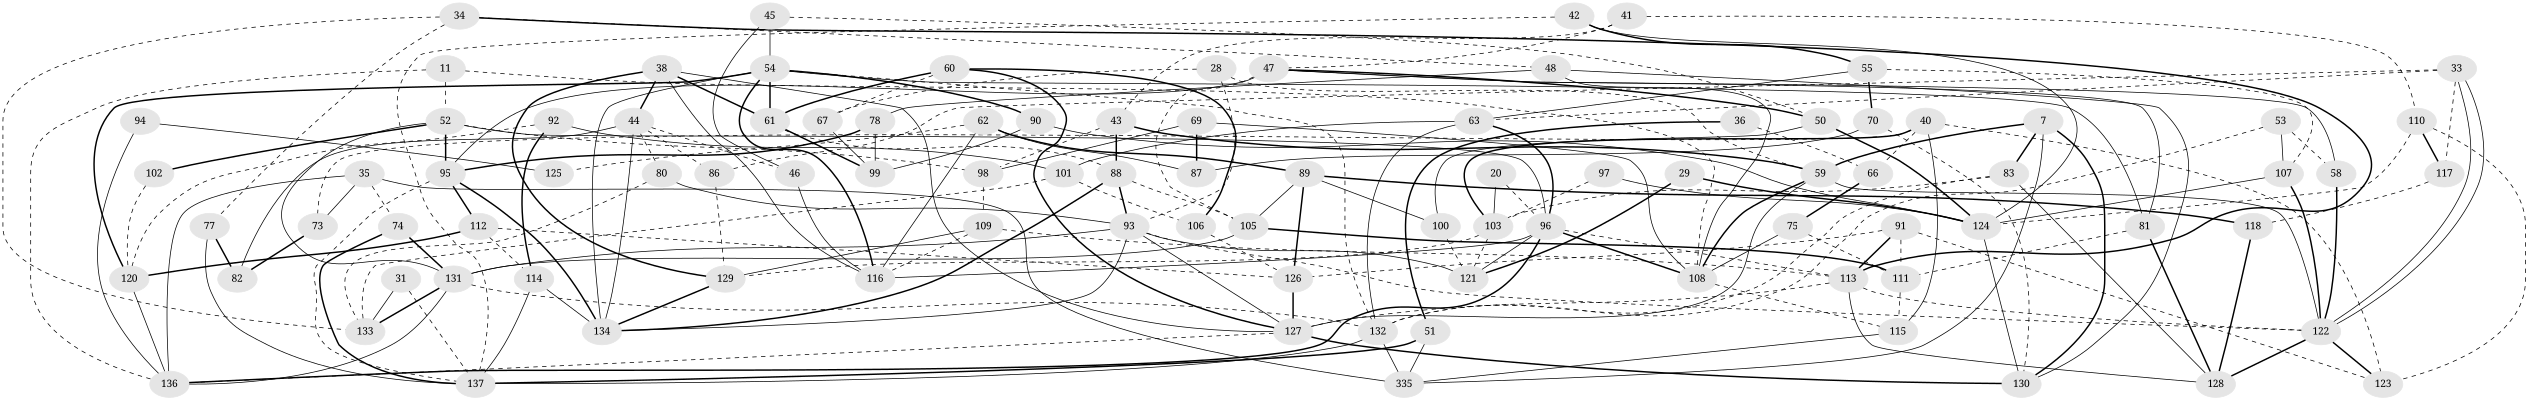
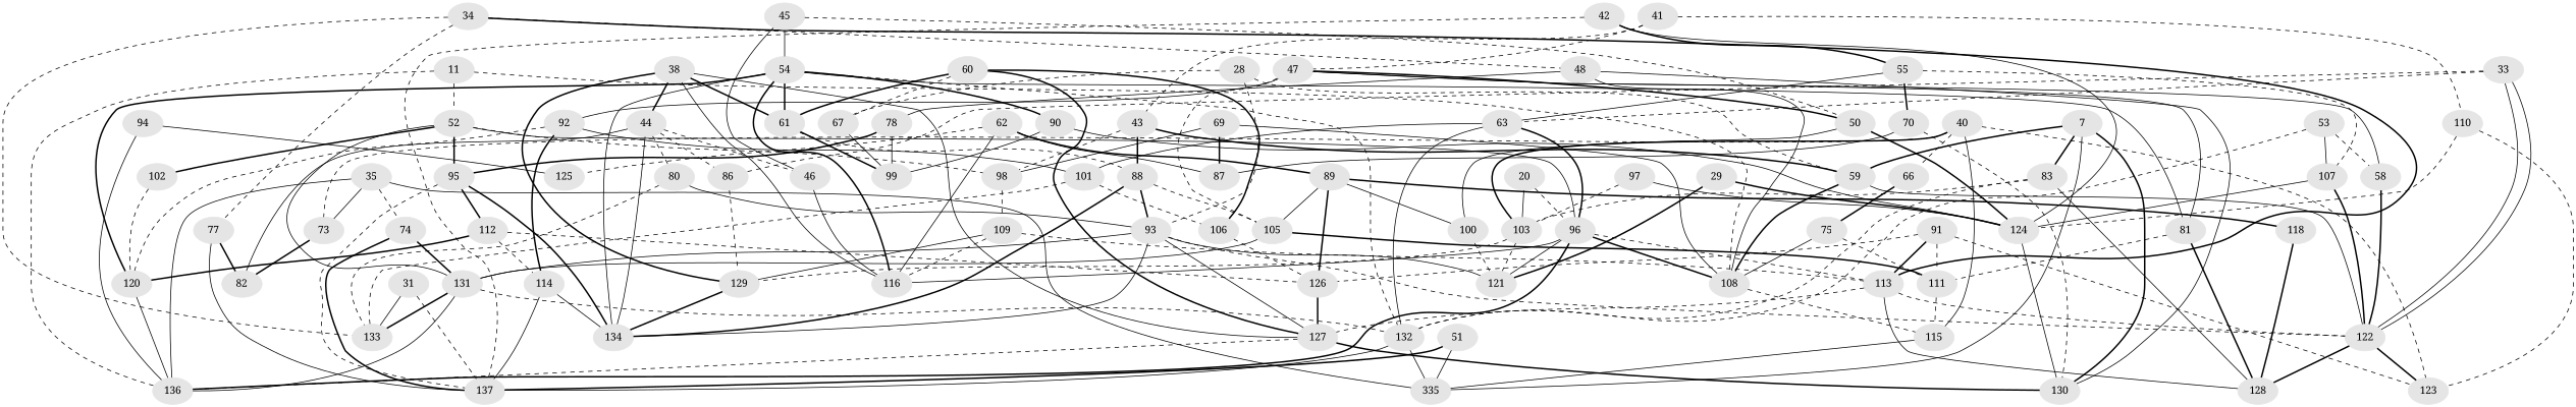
  graph {
    fontname="Noto Serif"
    node [color=gray90 fontname="Noto Serif" style=filled]
    edge [fontname="Noto Serif" style=dashed]
    59 [super="+57"]
    108 [super="+2"]
    122 [super="+22"]
    127 [super="+32"]
    7
    83
    130 [super="+18"]
    n8 [label=335 super="+3"]
    103
    132 [super="+72"]
    128 [super="+13"]
    52 [super="+39"]
    96 [super="+9+10+85"]
    98
    95
    102
    131 [super="+37+56"]
    11
    136 [super="+19"]
    115
    121 [super="+104"]
    113 [super="+25+76"]
    116 [super="+24"]
    20
    129
    28
    67 [super="+15"]
    93 [super="+23+71"]
    99 [super="+84"]
    134 [super="+68+26"]
    29
    124 [super="+65"]
    31
    133
    137 [super="+1+119"]
    63 [super="+16"]
    101
    33
    86
-   117
    118
    123
    34
    48
    77
    78
    82
    35
    73
    74
-   36
    51
    66
    75
    38
    44
    61
    46
    80
    88 [super="+49"]
    40 [super="+12"]
    41
    43
    47 [super="+17"]
    110
    50
    58
    81
    92 [super="+64"]
    105 [super="+4"]
    42
    55
    107
    70
    109
    45
    54 [super="+14"]
    100
    90
    120
    111 [super="+8"]
    114
    112
    53
    87
    60
    106
    126
    62
    125
    89 [super="+5"]
    69
    91
    94
    97
    59 -- 108 [style=bold weight=2]
    59 -- 122 [style=solid]
-   59 -- 127 [style=solid]
    108 -- 115
    122 -- 128 [style=bold]
    122 -- 123 [style=bold]
    127 -- 130 [style=bold]
    127 -- 136
    7 -- 59 [style=bold]
    7 -- 83 [style=bold]
    7 -- 130 [style=bold]
    7 -- n8 [style=solid]
    83 -- 103
    83 -- 132
    83 -- 128 [style=solid]
    103 -- 121 [weight=2]
    103 -- 129
    132 -- n8 [style=solid weight=2]
    132 -- 137 [style=solid]
    52 -- 96 [style=solid]
    52 -- 98
    52 -- 95 [style=bold]
    52 -- 102 [style=bold weight=2]
    52 -- 131 [style=solid weight=2]
    96 -- 108 [style=bold weight=2]
    96 -- 136 [style=bold]
    96 -- 121 [style=solid weight=2]
    96 -- 113
    96 -- 116 [style=solid weight=2]
    98 -- 109
    95 -- 134 [style=bold weight=2]
    95 -- 137
    95 -- 112 [style=bold]
    102 -- 120
    131 -- 132
    131 -- 136 [style=solid]
    131 -- 133 [style=bold weight=2]
    11 -- 108
    11 -- 52 [weight=2]
    11 -- 136
    115 -- n8 [style=solid]
    113 -- 122
    113 -- 127 [weight=2]
    113 -- 128 [style=solid]
    20 -- 103 [style=solid]
    20 -- 96
    129 -- 134 [style=bold]
    28 -- 59
    28 -- 67
    28 -- 93
    67 -- 99 [style=solid]
    93 -- 122
    93 -- 127 [style=solid]
    93 -- 131 [style=solid]
    93 -- 121 [style=solid weight=2]
    93 -- 134 [style=solid]
    29 -- 121 [style=bold]
    29 -- 124 [style=bold]
    124 -- 130 [style=solid]
    31 -- 133 [style=solid]
    31 -- 137
    63 -- 132 [style=solid]
    63 -- 96 [style=bold]
    63 -- 101 [style=solid weight=2]
    101 -- 133
    101 -- 106
    33 -- 122 [style=solid]
    33 -- 122 [style=solid]
    33 -- 63
    33 -- 86
-   33 -- 117
    86 -- 129
-   117 -- 118
    118 -- 128 [style=bold]
    34 -- 113 [style=bold]
    34 -- 133
    34 -- 48
    34 -- 77
    48 -- 108 [style=solid]
    48 -- 130 [style=solid]
    48 -- 78 [style=solid]
    77 -- 137 [style=solid]
    77 -- 82 [style=bold]
    78 -- 95 [style=bold]
    78 -- 99 [style=solid weight=2]
    35 -- n8 [style=solid]
    35 -- 136 [style=solid]
    35 -- 73 [style=solid]
    35 -- 74
    73 -- 82 [style=bold]
    74 -- 131 [style=bold]
    74 -- 137 [style=bold]
-   36 -- 51 [style=bold]
-   36 -- 66
    51 -- n8 [style=solid]
    51 -- 137 [style=bold]
    66 -- 75 [style=bold]
    75 -- 108 [style=solid]
    75 -- 111
    38 -- 127 [style=solid]
    38 -- 116 [style=solid]
    38 -- 129 [style=bold]
    38 -- 44 [style=bold]
    38 -- 61 [style=bold]
    44 -- 134 [style=solid]
    44 -- 86
    44 -- 82 [style=solid]
    44 -- 46
    44 -- 80
    61 -- 99 [style=bold weight=2]
    61 -- 88
    46 -- 116 [style=solid]
    80 -- 93 [style=solid]
    80 -- 133
    88 -- 93 [style=bold weight=2]
    88 -- 134 [style=bold]
    88 -- 105
    40 -- 103 [style=bold]
    40 -- 115 [style=solid]
    40 -- 123
    40 -- 73
    40 -- 66
    41 -- 43
    41 -- 47
    41 -- 110
    43 -- 59 [style=bold]
    43 -- 98
    43 -- 88 [style=bold]
    47 -- 50 [style=bold]
    47 -- 58 [style=solid]
    47 -- 81 [style=solid]
-   47 -- 95 [style=solid weight=2]
+   47 -- 92 [style=solid weight=2]
    47 -- 105
    110 -- 124
-   110 -- 117 [style=bold]
    110 -- 123
    50 -- 124 [style=bold]
    50 -- 100 [style=solid]
    58 -- 122 [style=bold]
    81 -- 128 [style=bold]
    81 -- 111
    92 -- 101 [style=solid]
    92 -- 120
    92 -- 114 [style=bold]
    105 -- 131 [style=solid]
    105 -- 111 [style=bold]
    42 -- 124 [style=solid]
    42 -- 137
    42 -- 55 [style=bold]
    55 -- 63 [style=solid]
    55 -- 107
    55 -- 70 [style=bold]
    107 -- 122 [style=bold]
    107 -- 124 [style=solid]
    70 -- 130
    70 -- 87 [style=solid]
    109 -- 113
    109 -- 116
    109 -- 129 [style=solid]
    45 -- 46 [style=solid]
    45 -- 50
    45 -- 54 [style=solid]
    54 -- 132
    54 -- 116 [style=bold]
    54 -- 134 [style=solid weight=2]
    54 -- 61 [style=bold]
    54 -- 81 [style=solid]
    54 -- 90 [style=bold weight=2]
    54 -- 120 [style=bold]
    100 -- 121
    90 -- 99 [style=solid]
    90 -- 124 [style=solid]
    120 -- 136 [style=solid]
    111 -- 115
    114 -- 134 [style=solid]
    114 -- 137 [style=solid]
    112 -- 120 [style=bold]
    112 -- 114
    112 -- 126
    53 -- 132
    53 -- 58
    53 -- 107 [style=solid]
    60 -- 127 [style=bold]
    60 -- 67
    60 -- 61 [style=bold]
    60 -- 106 [style=bold]
    106 -- 126
    126 -- 127 [style=bold]
    62 -- 116 [style=solid]
    62 -- 87 [style=solid]
    62 -- 125
    62 -- 89 [style=bold]
    89 -- 118 [style=bold]
    89 -- 105 [style=solid]
    89 -- 100 [style=solid]
    89 -- 126 [style=bold]
    69 -- 108 [style=solid]
    69 -- 98 [style=solid]
    69 -- 87 [style=bold]
    91 -- 113 [style=bold]
    91 -- 123
    91 -- 111
    91 -- 126
    94 -- 136 [style=solid]
    94 -- 125 [style=solid]
    97 -- 103
    97 -- 124 [style=solid]
  }
